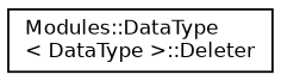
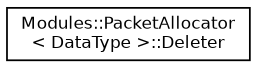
  digraph {
    rankdir=LR
-   n1 [color=black fillcolor=white fontname=Helvetica fontsize=10 height=0.2 label="Modules::DataType\l\< DataType \>::Deleter" shape=record style=filled width=0.4]
+   n1 [color=black fillcolor=white fontname=Helvetica fontsize=10 height=0.2 label="Modules::PacketAllocator\l\< DataType \>::Deleter" shape=record style=filled width=0.4]
  }
